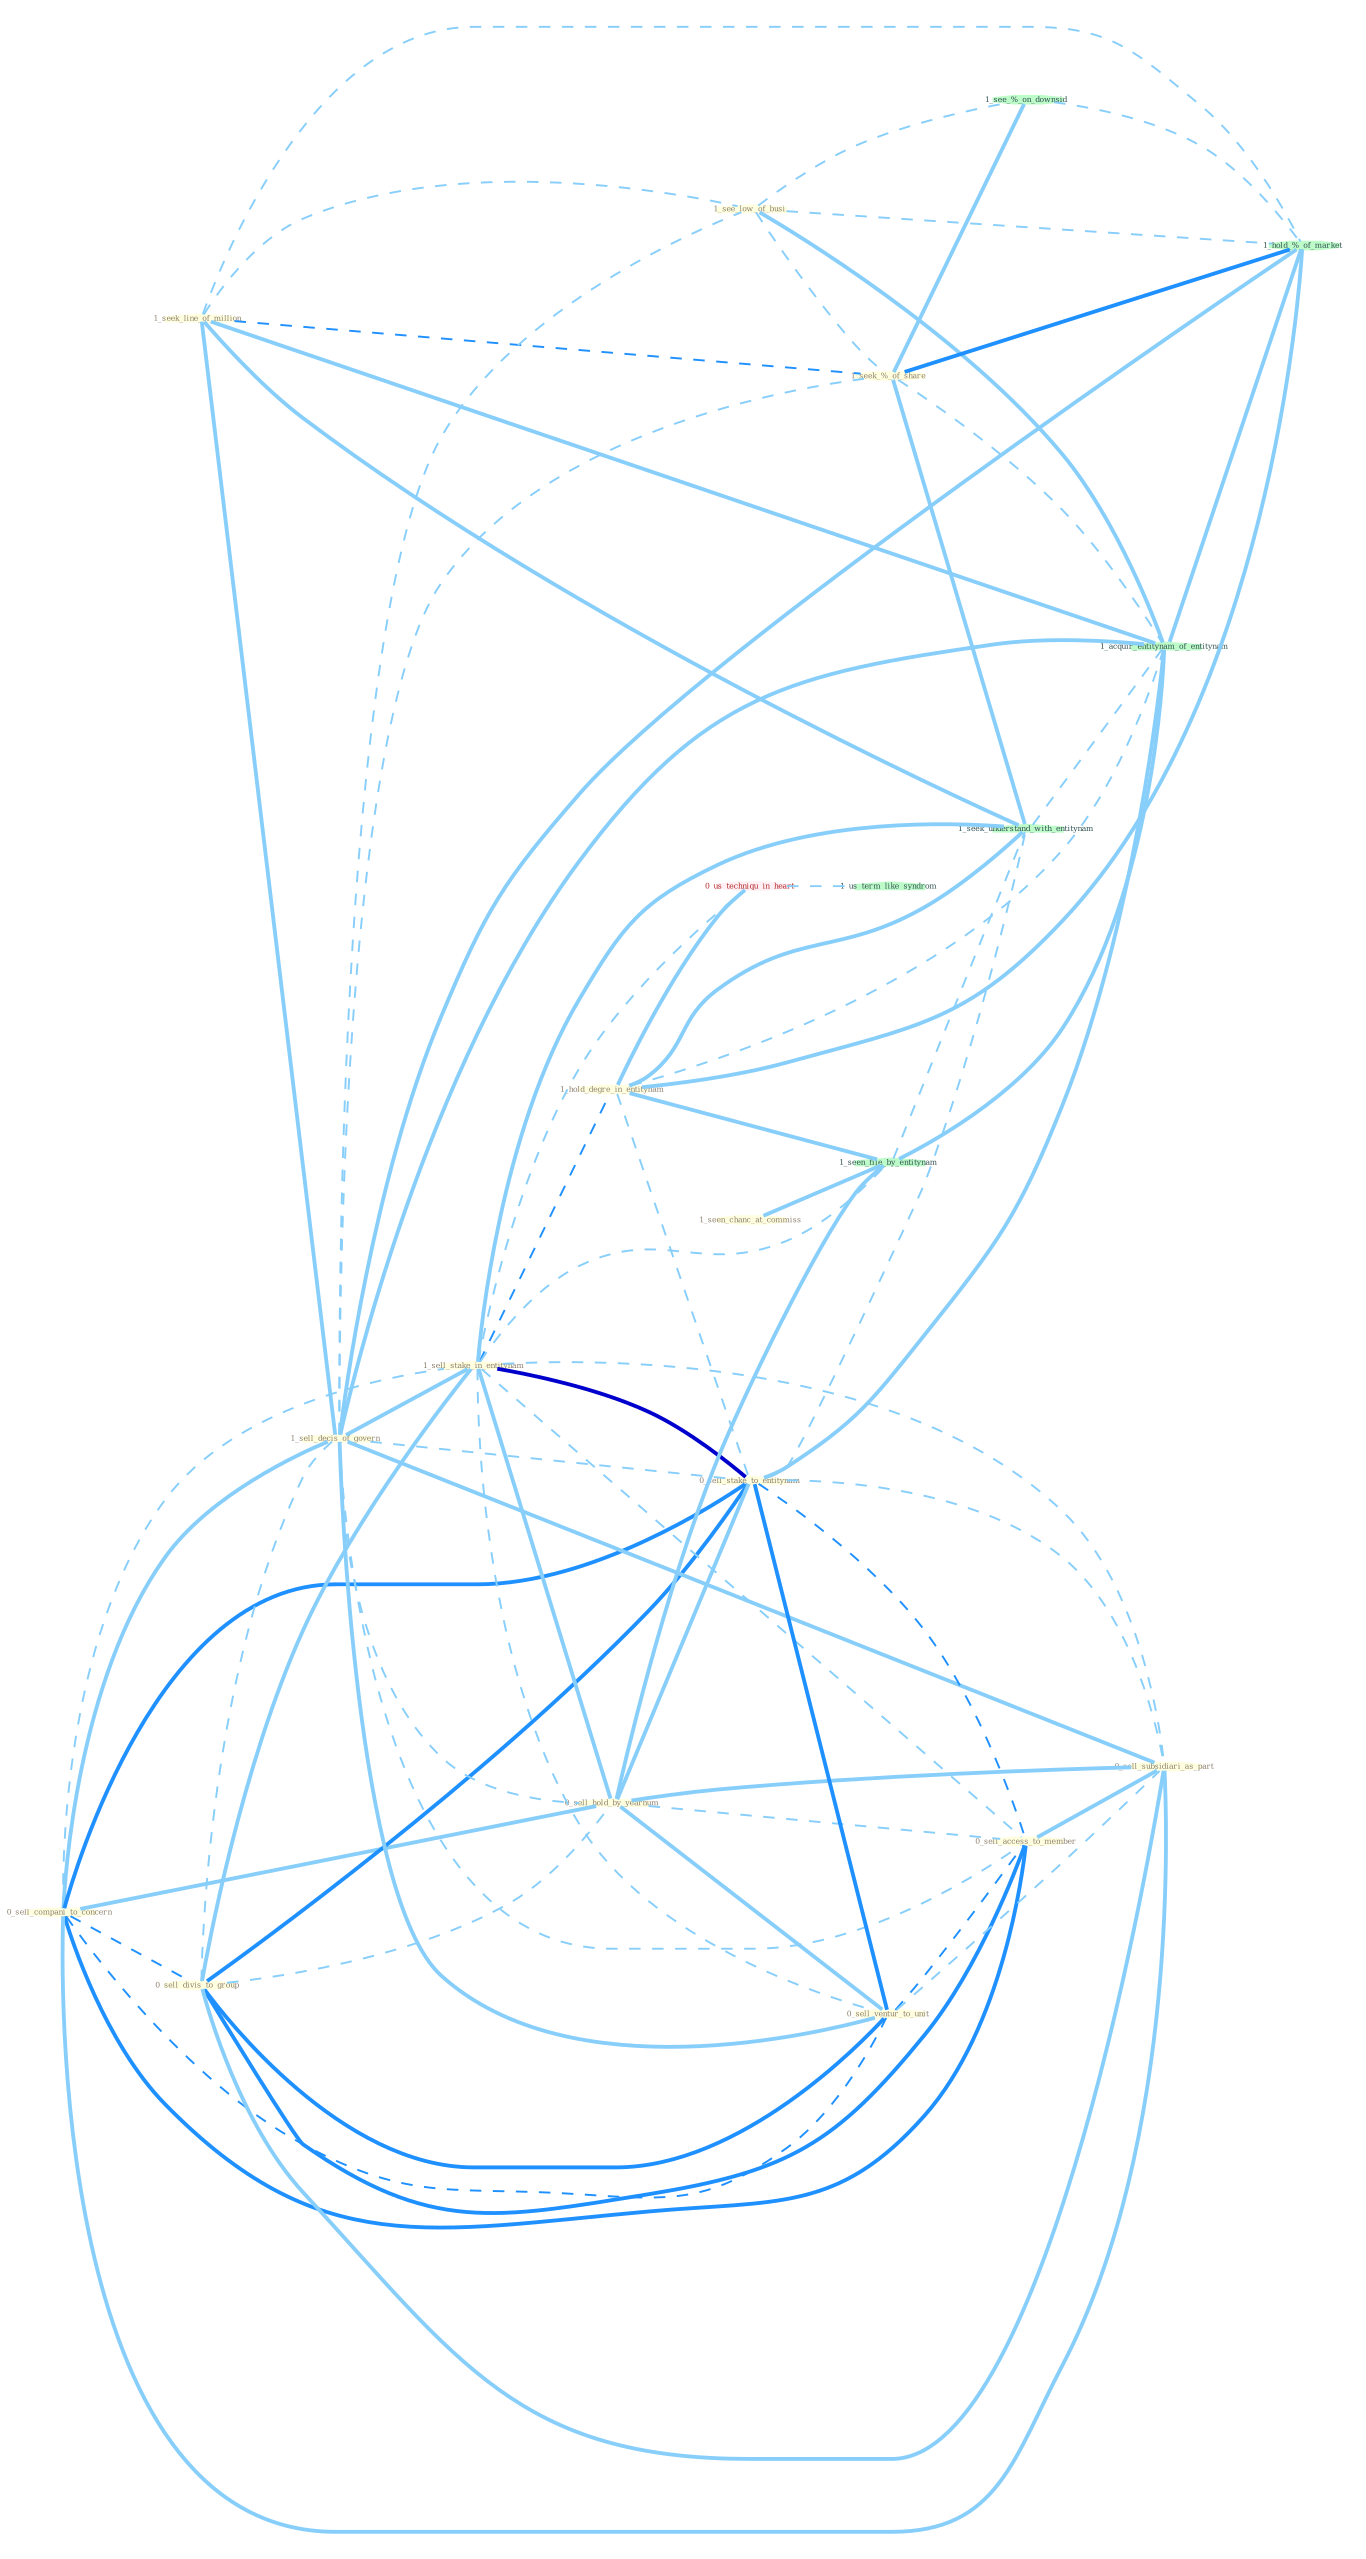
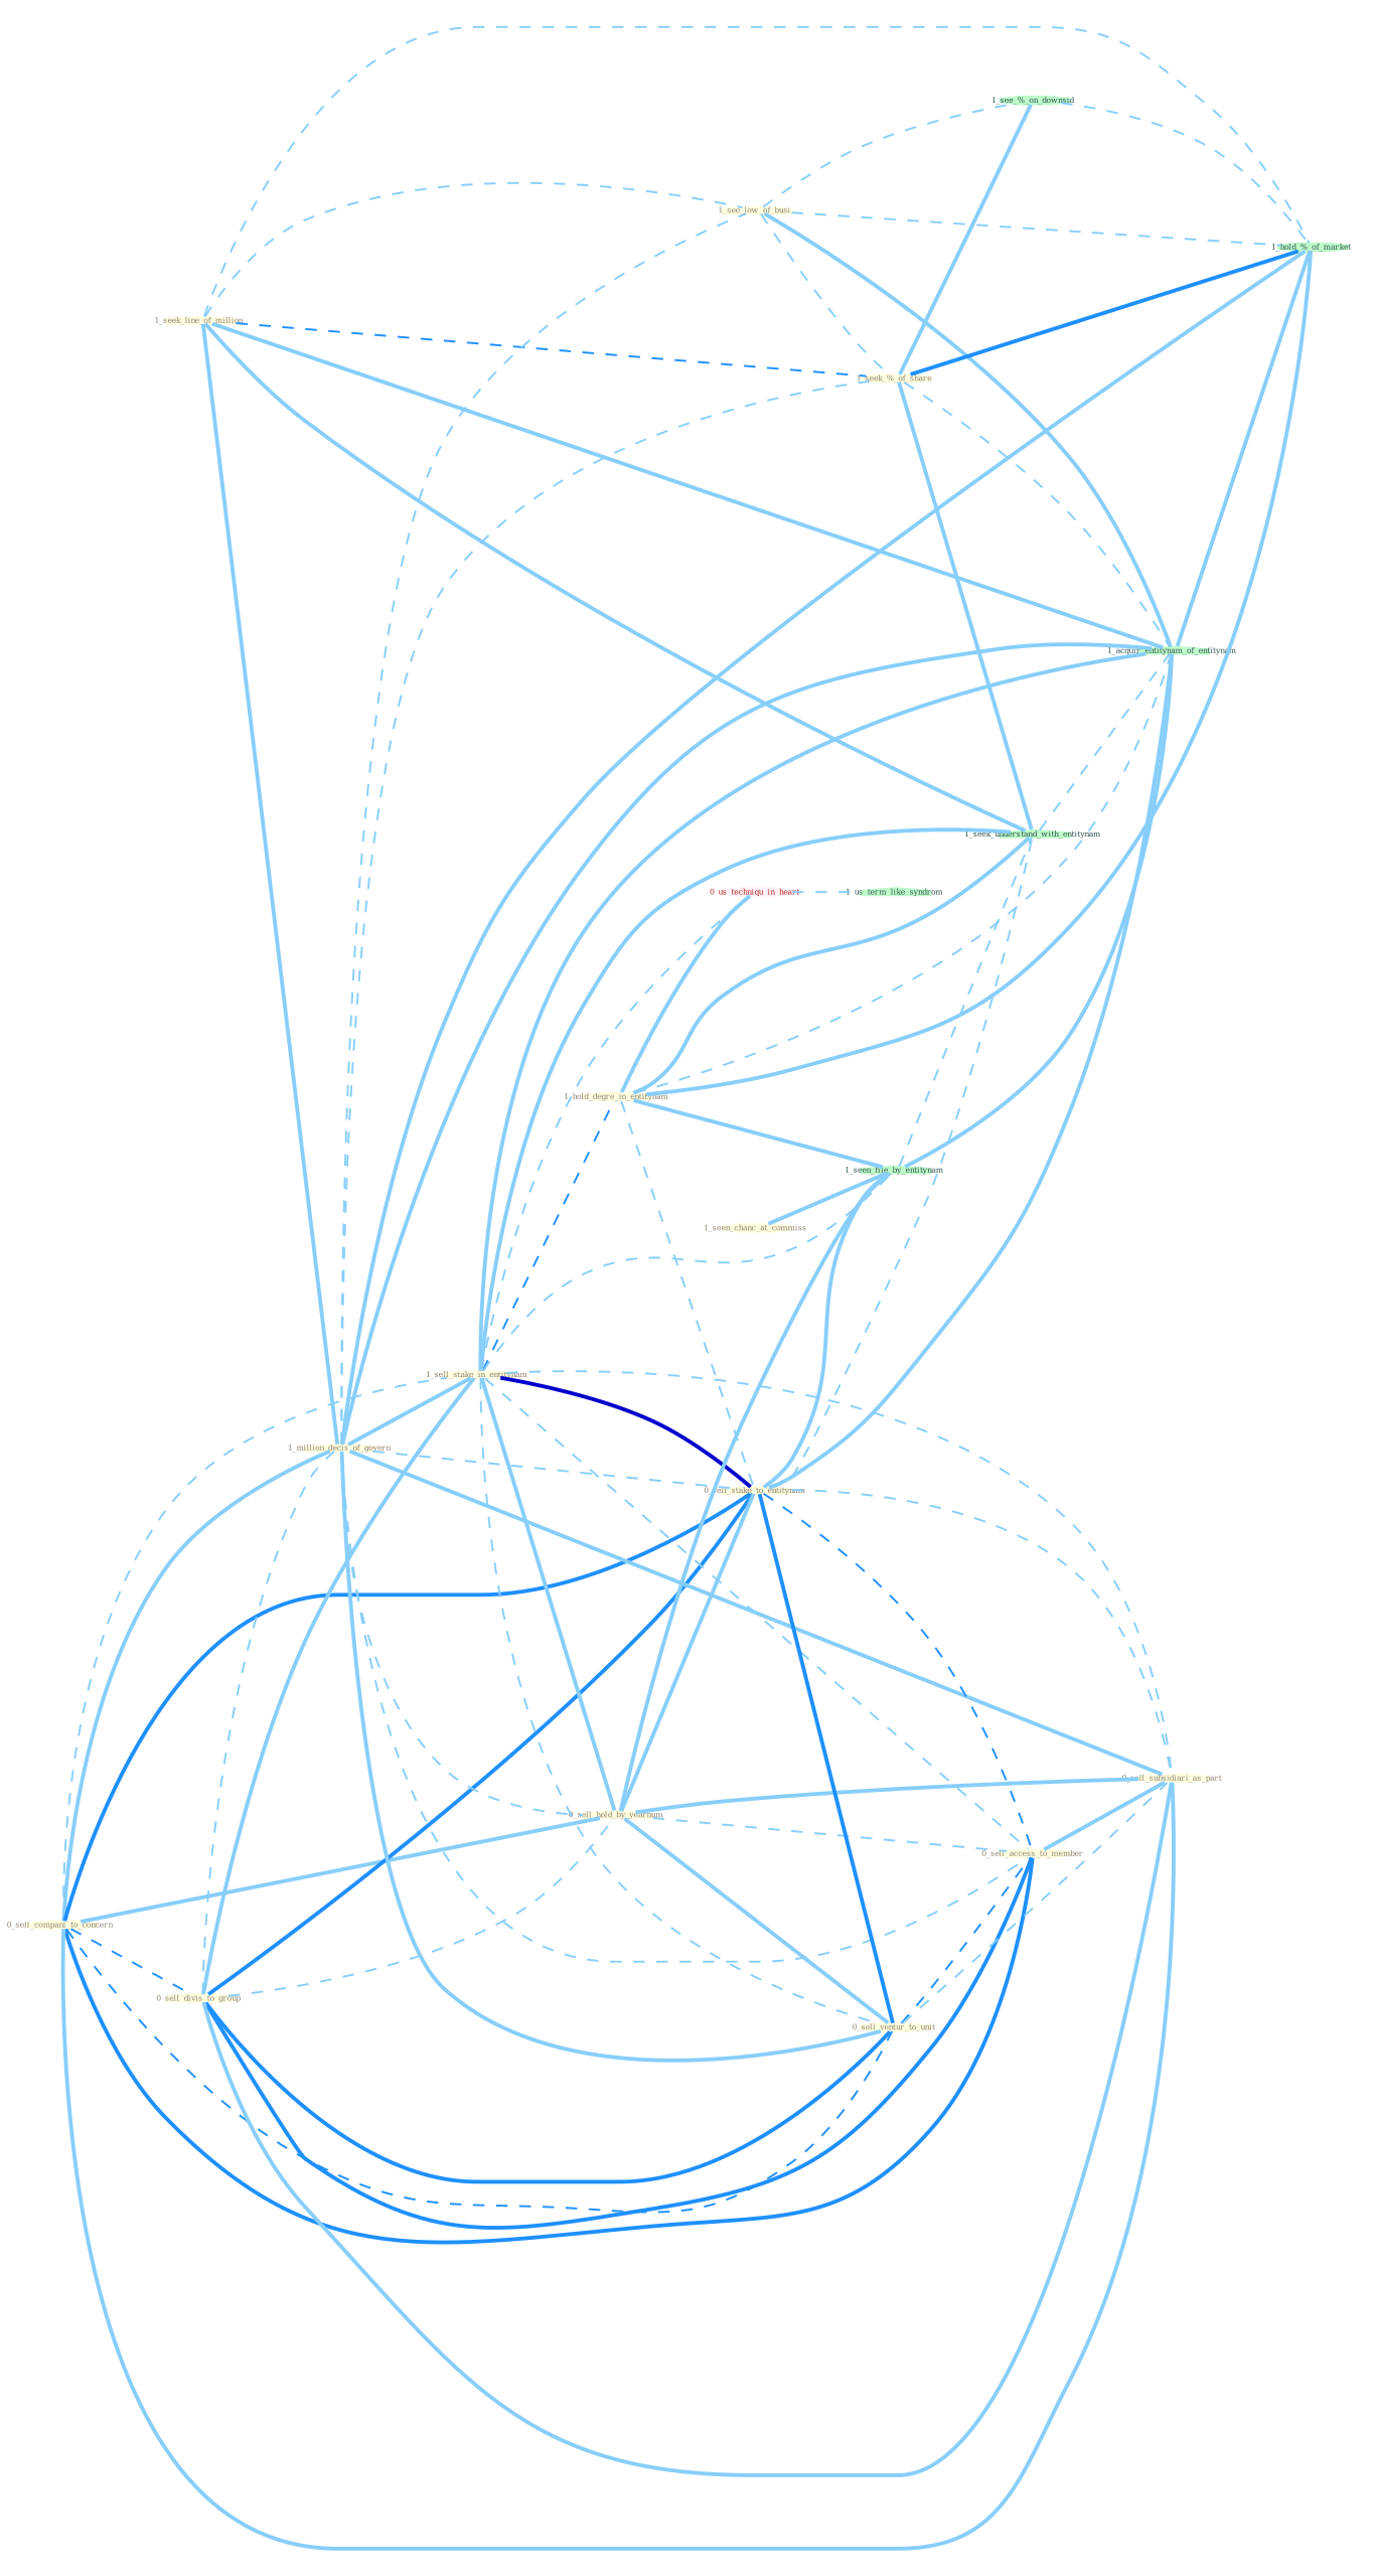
  graph {
    rankdir=LR
    node [color="#ffffe0" fixedsize=true fontcolor="#8b7d6b" fontsize=4 shape=octagon style=filled]
    edge [color="#87cefa" style=bold w=1]
    "0_sell_compani_to_concern " [height=.06 width=.5]
    "0_sell_divis_to_group " [height=.06 width=.5]
    "1_seek_line_of_million " [height=.06 shape=house width=.5]
-   "1_sell_decis_of_govern " [height=.06 shape=house width=.5]
+   "1_sell_decis_of_govern " [height=.06 shape=house width=.5 label="1_million_decis_of_govern"]
    "1_see_low_of_busi " [height=.06 shape=house width=.5]
    "1_seek_%_of_share " [height=.06 width=.5]
    "1_sell_stake_in_entitynam " [height=.06 shape=house width=.5]
    "0_sell_hold_by_yearnum " [height=.06 shape=house width=.5]
    "1_seen_chanc_at_commiss " [height=.06 width=.5]
    "1_hold_degre_in_entitynam " [height=.06 width=.5]
    "0_sell_stake_to_entitynam " [height=.06 shape=house width=.5]
    "0_sell_ventur_to_unit " [height=.06 width=.5]
    "0_sell_access_to_member " [height=.06 width=.5]
    "0_sell_subsidiari_as_part " [height=.06 width=.5]
    "0_us_techniqu_in_heart " [color="#fff0f5" fontcolor="#b22222" height=.06 width=.5]
    "1_seek_understand_with_entitynam " [color="#BDFCC9" fontcolor="#2f4f4f" height=.06 shape=house width=.5]
    "1_acquir_entitynam_of_entitynam " [color="#BDFCC9" fontcolor="#2f4f4f" height=.06 shape=house width=.5]
    "1_hold_%_of_market " [color="#BDFCC9" fontcolor="#2f4f4f" height=.06 width=.5]
    "1_see_%_on_downsid " [color="#BDFCC9" fontcolor="#2f4f4f" height=.06 width=.5]
    "1_seen_file_by_entitynam " [color="#BDFCC9" fontcolor="#2f4f4f" height=.06 shape=house width=.5]
    "1_us_term_like_syndrom " [color="#BDFCC9" fontcolor="#2f4f4f" height=.06 shape=house width=.5]
    subgraph sub_1 {
      "0_sell_compani_to_concern "
      "0_sell_divis_to_group "
      "1_seek_line_of_million "
      "1_sell_decis_of_govern "
      "1_see_low_of_busi "
      "1_seek_%_of_share "
      "1_sell_stake_in_entitynam "
      "0_sell_hold_by_yearnum "
      "1_seen_chanc_at_commiss "
      "1_hold_degre_in_entitynam "
      "0_sell_stake_to_entitynam "
      "0_sell_ventur_to_unit "
      "0_sell_access_to_member "
      "0_sell_subsidiari_as_part "
    }
    subgraph sub_2 {
      "0_us_techniqu_in_heart "
    }
    "0_sell_compani_to_concern " -- "0_sell_divis_to_group " [color="#1e90ff" style=dashed w=2]
    "0_sell_compani_to_concern " -- "1_sell_decis_of_govern "
    "0_sell_compani_to_concern " -- "1_sell_stake_in_entitynam " [style=dashed]
    "0_sell_compani_to_concern " -- "0_sell_hold_by_yearnum "
    "0_sell_compani_to_concern " -- "0_sell_stake_to_entitynam " [color="#1e90ff" w=2]
    "0_sell_compani_to_concern " -- "0_sell_ventur_to_unit " [color="#1e90ff" style=dashed w=2]
    "0_sell_compani_to_concern " -- "0_sell_access_to_member " [color="#1e90ff" w=2]
    "0_sell_compani_to_concern " -- "0_sell_subsidiari_as_part "
    "0_sell_divis_to_group " -- "1_sell_decis_of_govern " [style=dashed]
    "0_sell_divis_to_group " -- "1_sell_stake_in_entitynam "
    "0_sell_divis_to_group " -- "0_sell_hold_by_yearnum " [style=dashed]
    "0_sell_divis_to_group " -- "0_sell_stake_to_entitynam " [color="#1e90ff" w=2]
    "0_sell_divis_to_group " -- "0_sell_ventur_to_unit " [color="#1e90ff" w=2]
    "0_sell_divis_to_group " -- "0_sell_access_to_member " [color="#1e90ff" w=2]
    "0_sell_divis_to_group " -- "0_sell_subsidiari_as_part "
    "1_seek_line_of_million " -- "1_sell_decis_of_govern "
    "1_seek_line_of_million " -- "1_see_low_of_busi " [style=dashed]
    "1_seek_line_of_million " -- "1_seek_%_of_share " [color="#1e90ff" style=dashed w=2]
    "1_seek_line_of_million " -- "1_seek_understand_with_entitynam "
    "1_seek_line_of_million " -- "1_acquir_entitynam_of_entitynam "
    "1_seek_line_of_million " -- "1_hold_%_of_market " [style=dashed]
    "1_sell_decis_of_govern " -- "1_see_low_of_busi " [style=dashed]
    "1_sell_decis_of_govern " -- "1_seek_%_of_share " [style=dashed]
    "1_sell_decis_of_govern " -- "1_sell_stake_in_entitynam "
    "1_sell_decis_of_govern " -- "0_sell_hold_by_yearnum " [style=dashed]
    "1_sell_decis_of_govern " -- "0_sell_stake_to_entitynam " [style=dashed]
    "1_sell_decis_of_govern " -- "0_sell_ventur_to_unit "
    "1_sell_decis_of_govern " -- "0_sell_access_to_member " [style=dashed]
    "1_sell_decis_of_govern " -- "0_sell_subsidiari_as_part "
    "1_sell_decis_of_govern " -- "1_acquir_entitynam_of_entitynam "
    "1_sell_decis_of_govern " -- "1_hold_%_of_market "
    "1_see_low_of_busi " -- "1_seek_%_of_share " [style=dashed]
    "1_see_low_of_busi " -- "1_acquir_entitynam_of_entitynam "
    "1_see_low_of_busi " -- "1_hold_%_of_market " [style=dashed]
    "1_see_low_of_busi " -- "1_see_%_on_downsid " [style=dashed]
    "1_seek_%_of_share " -- "1_seek_understand_with_entitynam "
    "1_seek_%_of_share " -- "1_acquir_entitynam_of_entitynam " [style=dashed]
    "1_seek_%_of_share " -- "1_hold_%_of_market " [color="#1e90ff" w=2]
    "1_seek_%_of_share " -- "1_see_%_on_downsid "
    "1_sell_stake_in_entitynam " -- "0_sell_hold_by_yearnum "
    "1_sell_stake_in_entitynam " -- "1_hold_degre_in_entitynam " [color="#1e90ff" style=dashed w=2]
    "1_sell_stake_in_entitynam " -- "0_sell_stake_to_entitynam " [color="#0000cd" w=3]
    "1_sell_stake_in_entitynam " -- "0_sell_ventur_to_unit " [style=dashed]
    "1_sell_stake_in_entitynam " -- "0_sell_access_to_member " [style=dashed]
    "1_sell_stake_in_entitynam " -- "0_sell_subsidiari_as_part " [style=dashed]
    "1_sell_stake_in_entitynam " -- "0_us_techniqu_in_heart " [style=dashed]
    "1_sell_stake_in_entitynam " -- "1_seek_understand_with_entitynam "
+   "1_sell_stake_in_entitynam " -- "1_acquir_entitynam_of_entitynam "
    "1_sell_stake_in_entitynam " -- "1_seen_file_by_entitynam " [style=dashed]
    "0_sell_hold_by_yearnum " -- "0_sell_stake_to_entitynam "
    "0_sell_hold_by_yearnum " -- "0_sell_ventur_to_unit "
    "0_sell_hold_by_yearnum " -- "0_sell_access_to_member " [style=dashed]
    "0_sell_hold_by_yearnum " -- "0_sell_subsidiari_as_part "
    "0_sell_hold_by_yearnum " -- "1_seen_file_by_entitynam "
    "1_seen_chanc_at_commiss " -- "1_seen_file_by_entitynam "
    "1_hold_degre_in_entitynam " -- "0_sell_stake_to_entitynam " [style=dashed]
    "1_hold_degre_in_entitynam " -- "0_us_techniqu_in_heart "
    "1_hold_degre_in_entitynam " -- "1_seek_understand_with_entitynam "
    "1_hold_degre_in_entitynam " -- "1_acquir_entitynam_of_entitynam " [style=dashed]
    "1_hold_degre_in_entitynam " -- "1_hold_%_of_market "
    "1_hold_degre_in_entitynam " -- "1_seen_file_by_entitynam "
    "0_sell_stake_to_entitynam " -- "0_sell_ventur_to_unit " [color="#1e90ff" w=2]
    "0_sell_stake_to_entitynam " -- "0_sell_access_to_member " [color="#1e90ff" style=dashed w=2]
    "0_sell_stake_to_entitynam " -- "0_sell_subsidiari_as_part " [style=dashed]
    "0_sell_stake_to_entitynam " -- "1_seek_understand_with_entitynam " [style=dashed]
    "0_sell_stake_to_entitynam " -- "1_acquir_entitynam_of_entitynam "
+   "0_sell_stake_to_entitynam " -- "1_seen_file_by_entitynam "
    "0_sell_ventur_to_unit " -- "0_sell_access_to_member " [color="#1e90ff" style=dashed w=2]
    "0_sell_ventur_to_unit " -- "0_sell_subsidiari_as_part " [style=dashed]
    "0_sell_access_to_member " -- "0_sell_subsidiari_as_part "
    "0_us_techniqu_in_heart " -- "1_us_term_like_syndrom " [style=dashed]
    "1_seek_understand_with_entitynam " -- "1_acquir_entitynam_of_entitynam " [style=dashed]
    "1_acquir_entitynam_of_entitynam " -- "1_hold_%_of_market "
    "1_see_%_on_downsid " -- "1_hold_%_of_market " [style=dashed]
    "1_seen_file_by_entitynam " -- "1_seek_understand_with_entitynam " [style=dashed]
    "1_seen_file_by_entitynam " -- "1_acquir_entitynam_of_entitynam "
  }
